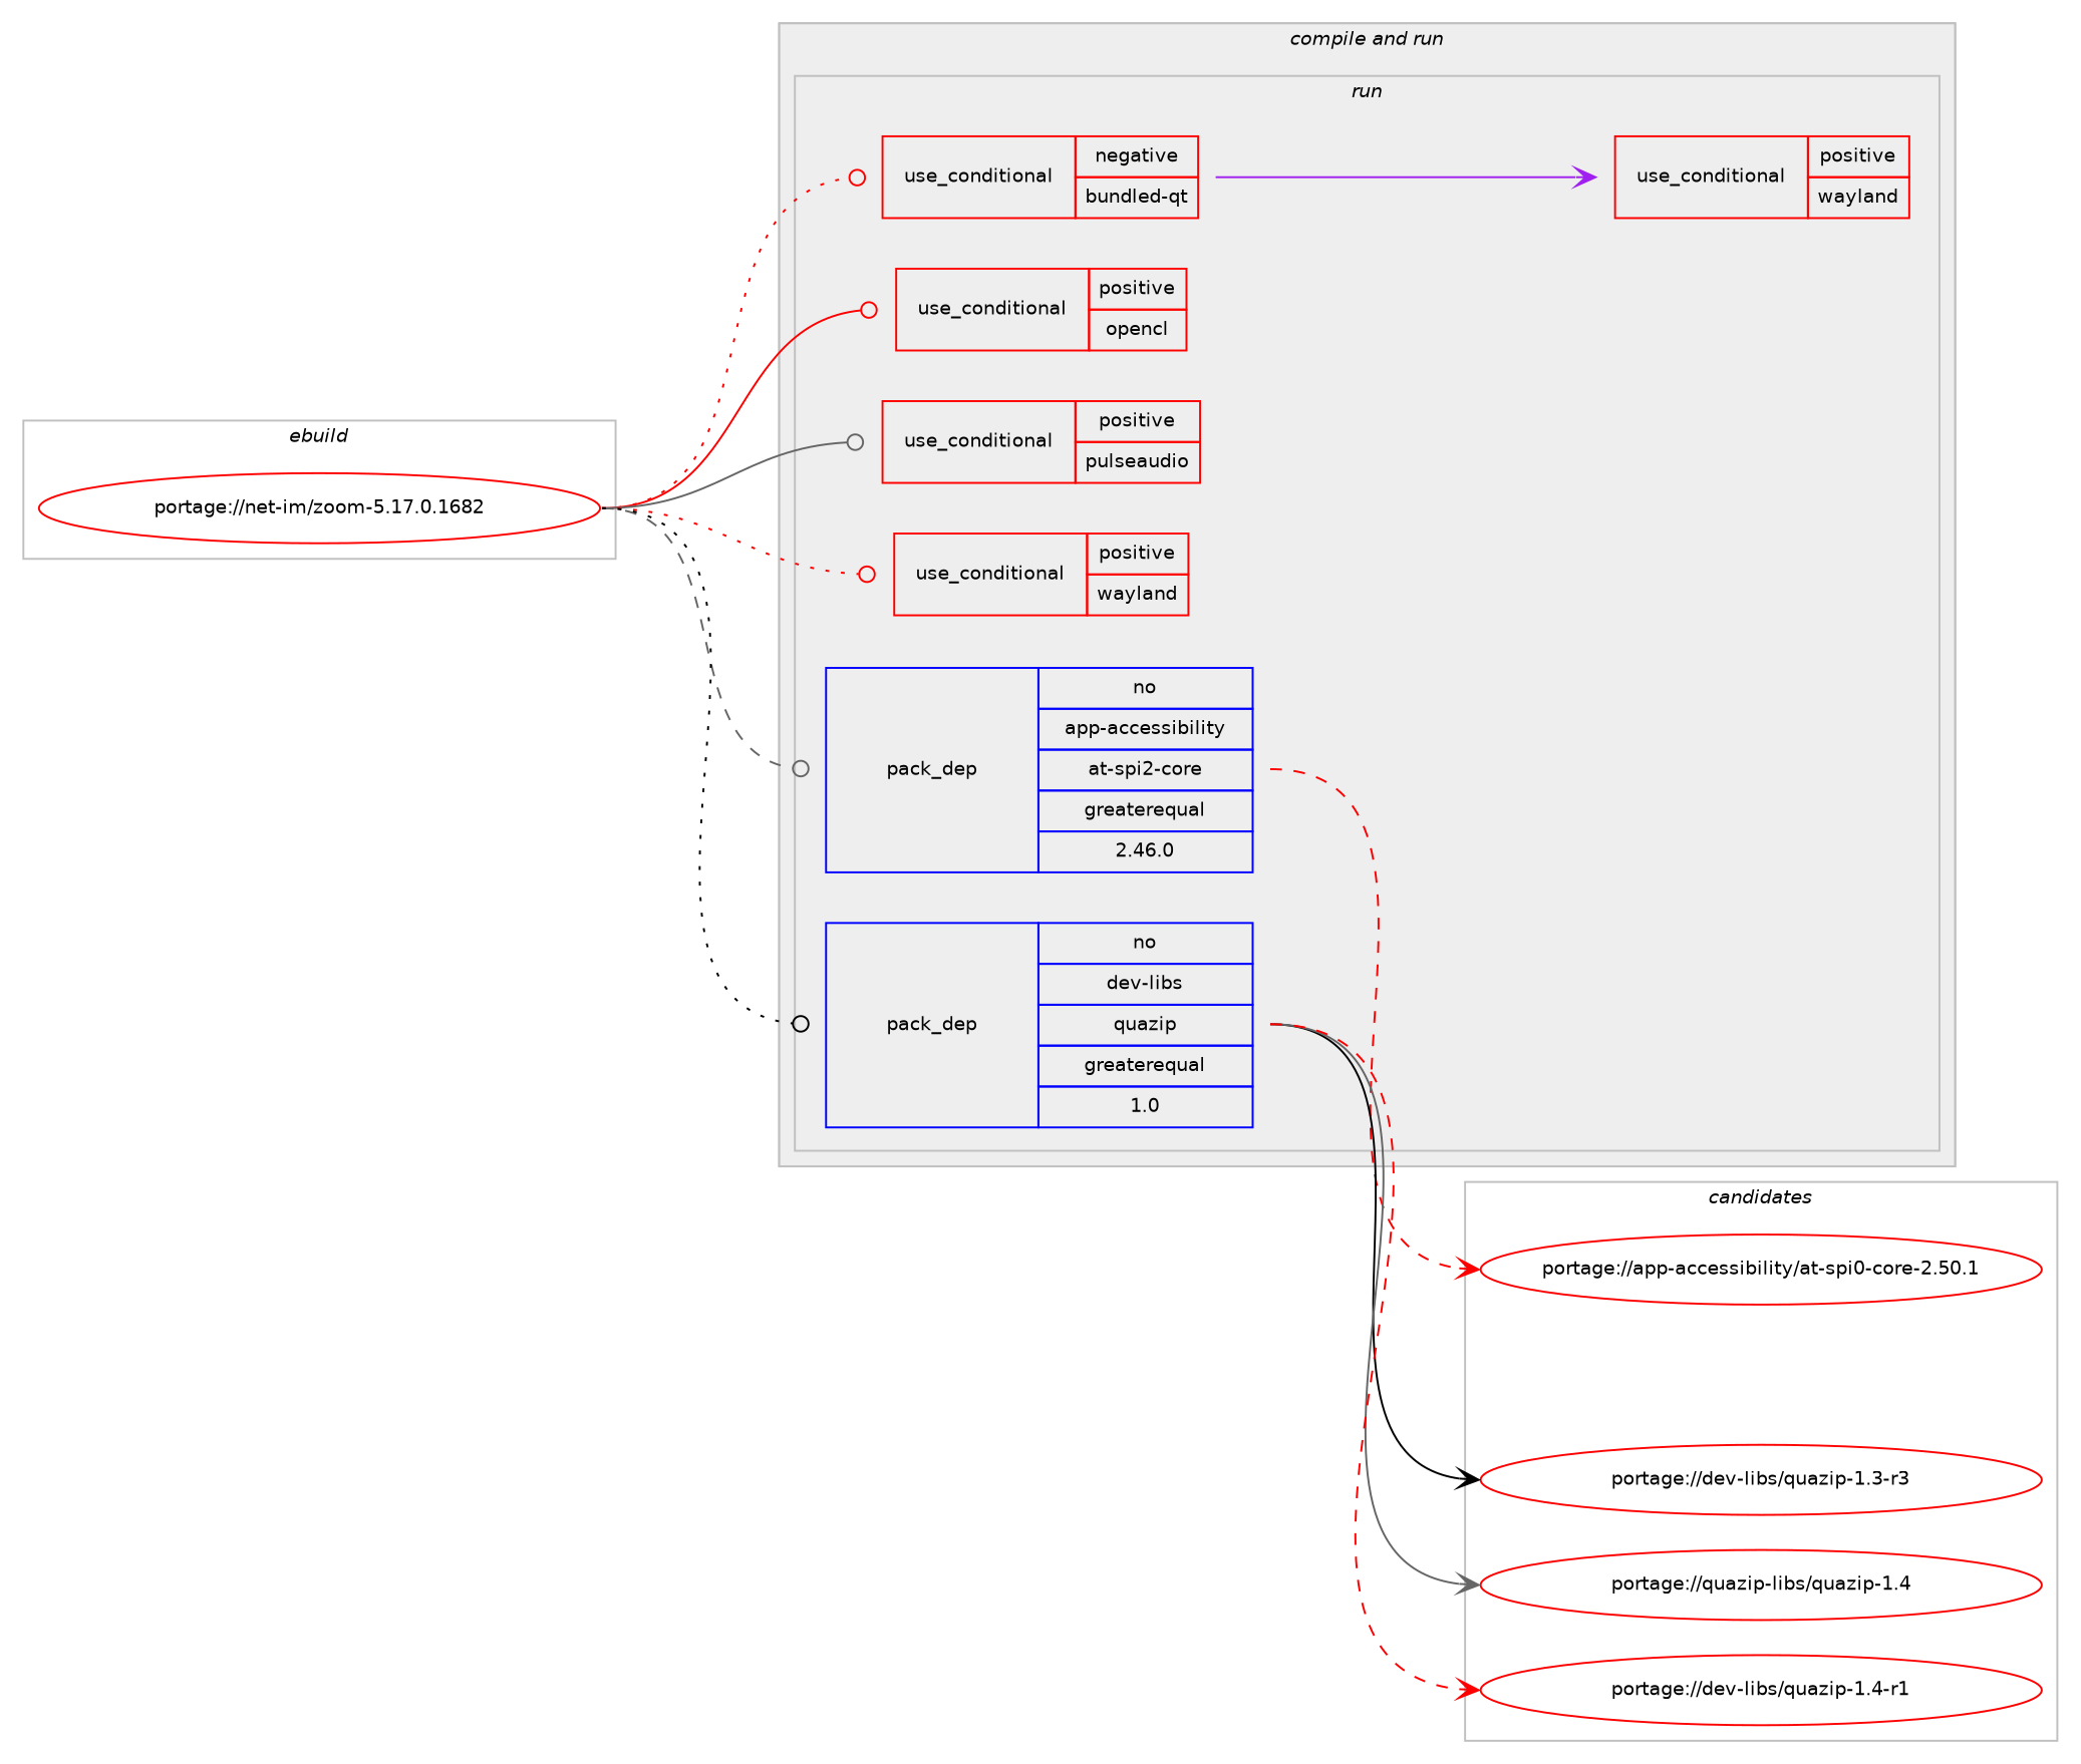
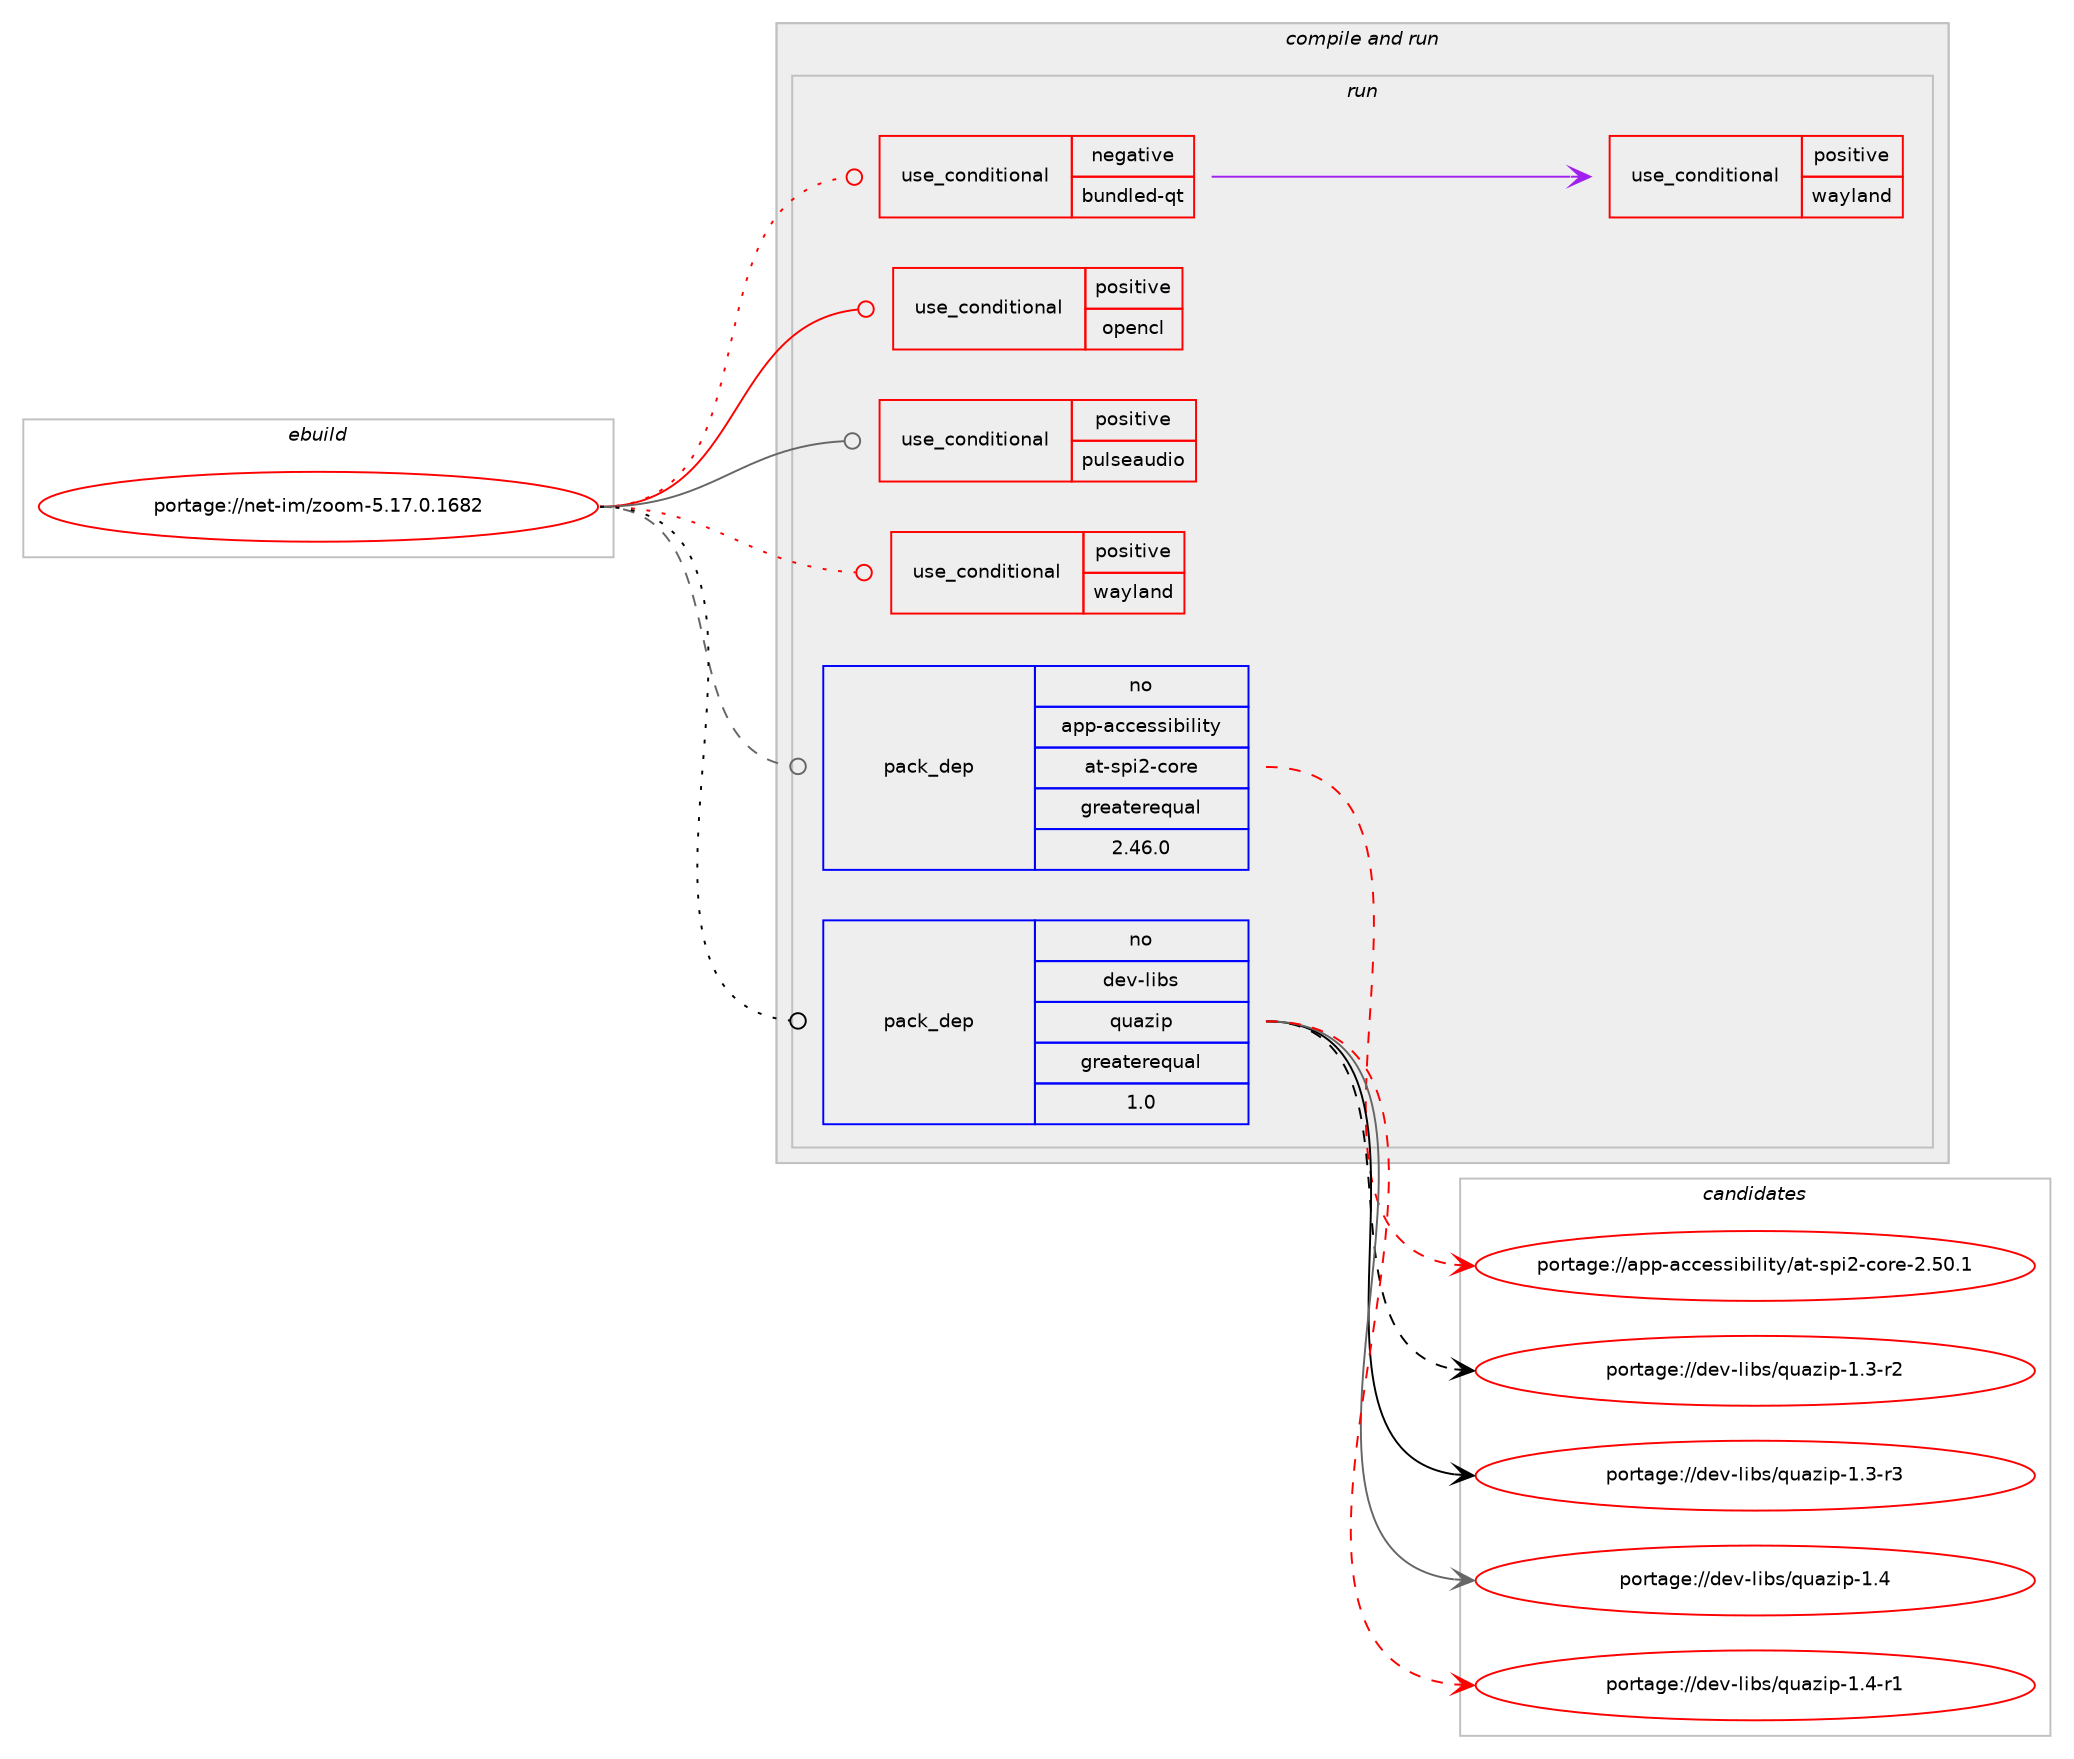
  digraph {
    compound=true
    concentrate=true
    fontname=Helvetica
    fontsize=10
    newrank=true
    rankdir=LR
    ranksep=1.5
    node [color=red fontname=Helvetica fontsize=10 shape=none]
    edge [arrowhead=odot color=red headport=w style=solid tailport=e weight=20]
    n1 [label="portage://net-im/zoom-5.17.0.1682" width=4 shape=""]
    n2 [label=<<TABLE BORDER="0" CELLBORDER="1" CELLSPACING="0" CELLPADDING="4"><TR><TD ROWSPAN="3" CELLPADDING="10">use_conditional</TD></TR><TR><TD>positive</TD></TR><TR><TD>wayland</TD></TR></TABLE>>]
    n3 [label=<<TABLE BORDER="0" CELLBORDER="1" CELLSPACING="0" CELLPADDING="4"><TR><TD ROWSPAN="3" CELLPADDING="10">use_conditional</TD></TR><TR><TD>negative</TD></TR><TR><TD>bundled-qt</TD></TR></TABLE>>]
    n4 [label=<<TABLE BORDER="0" CELLBORDER="1" CELLSPACING="0" CELLPADDING="4"><TR><TD ROWSPAN="3" CELLPADDING="10">use_conditional</TD></TR><TR><TD>positive</TD></TR><TR><TD>opencl</TD></TR></TABLE>>]
    n5 [label=<<TABLE BORDER="0" CELLBORDER="1" CELLSPACING="0" CELLPADDING="4"><TR><TD ROWSPAN="3" CELLPADDING="10">use_conditional</TD></TR><TR><TD>positive</TD></TR><TR><TD>pulseaudio</TD></TR></TABLE>>]
    n6 [label=<<TABLE BORDER="0" CELLBORDER="1" CELLSPACING="0" CELLPADDING="4"><TR><TD ROWSPAN="3" CELLPADDING="10">use_conditional</TD></TR><TR><TD>positive</TD></TR><TR><TD>wayland</TD></TR></TABLE>>]
    n7 [color=blue label=<<TABLE BORDER="0" CELLBORDER="1" CELLSPACING="0" CELLPADDING="4" WIDTH="220"><TR><TD ROWSPAN="6" CELLPADDING="30">pack_dep</TD></TR><TR><TD WIDTH="110">no</TD></TR><TR><TD>app-accessibility</TD></TR><TR><TD>at-spi2-core</TD></TR><TR><TD>greaterequal</TD></TR><TR><TD>2.46.0</TD></TR></TABLE>>]
    n8 [color=blue label=<<TABLE BORDER="0" CELLBORDER="1" CELLSPACING="0" CELLPADDING="4" WIDTH="220"><TR><TD ROWSPAN="6" CELLPADDING="30">pack_dep</TD></TR><TR><TD WIDTH="110">no</TD></TR><TR><TD>dev-libs</TD></TR><TR><TD>quazip</TD></TR><TR><TD>greaterequal</TD></TR><TR><TD>1.0</TD></TR></TABLE>>]
-   n9 [label="portage://app-accessibility/at-spi0-core-2.50.1" width=4 shape=""]
+   n9 [label="portage://app-accessibility/at-spi2-core-2.50.1" width=4 shape=""]
+   n10 [label="portage://dev-libs/quazip-1.3-r2" width=4 shape=""]
    n11 [label="portage://dev-libs/quazip-1.3-r3" width=4 shape=""]
-   n12 [label="portage://quazip-libs/quazip-1.4" width=4 shape=""]
+   n12 [label="portage://dev-libs/quazip-1.4" width=4 shape=""]
    n13 [label="portage://dev-libs/quazip-1.4-r1" width=4 shape=""]
    subgraph cluster_1 {
      color=gray
      label=<<i>ebuild</i>>
      rank=same
      n1
    }
    subgraph cluster_2 {
      color=gray
      label=<<i>dependencies</i>>
      subgraph cluster_3 {
        color=gray
        fillcolor="#eeeeee"
        label=<<i>compile</i>>
        style=filled
      }
      subgraph cluster_4 {
        color=gray
        fillcolor="#eeeeee"
        label=<<i>compile and run</i>>
        style=filled
      }
      subgraph cluster_5 {
        color=gray
        fillcolor="#eeeeee"
        label=<<i>run</i>>
        style=filled
        subgraph sub_6 {
          color=gray
          fillcolor="#eeeeee"
          label=<<i>run</i>>
          style=filled
          n3
          subgraph sub_7 {
            color=gray
            fillcolor="#eeeeee"
            label=<<i>run</i>>
            style=filled
            n2
          }
        }
        subgraph sub_8 {
          color=gray
          fillcolor="#eeeeee"
          label=<<i>run</i>>
          style=filled
          n4
        }
        subgraph sub_9 {
          color=gray
          fillcolor="#eeeeee"
          label=<<i>run</i>>
          style=filled
          n5
        }
        subgraph sub_10 {
          color=gray
          fillcolor="#eeeeee"
          label=<<i>run</i>>
          style=filled
          n6
        }
        subgraph sub_11 {
          color=gray
          fillcolor="#eeeeee"
          label=<<i>run</i>>
          style=filled
          n7
        }
        subgraph sub_12 {
          color=gray
          fillcolor="#eeeeee"
          label=<<i>run</i>>
          style=filled
          n8
        }
      }
    }
    subgraph cluster_13 {
      color=gray
      label=<<i>candidates</i>>
      rank=same
      subgraph sub_14 {
        color=black
        label=<<i>candidates</i>>
        nodesep=1
        rank=same
        n9
      }
      subgraph sub_15 {
        color=black
        label=<<i>candidates</i>>
        nodesep=1
        rank=same
+       n10
        n11
        n12
        n13
      }
    }
    n1 -> n3 [style=dotted]
    n1 -> n4
    n1 -> n5 [color=gray40]
    n1 -> n6 [style=dotted]
    n1 -> n7 [color=gray40 style=dashed]
    n1 -> n8 [color=black style=dotted]
    n3 -> n2 [arrowhead=vee color=purple]
    n7 -> n9 [arrowhead=vee style=dashed weight=100]
+   n8 -> n10 [arrowhead=vee color=black style=dashed weight=100]
    n8 -> n11 [arrowhead=vee color=black weight=100]
    n8 -> n12 [arrowhead=vee color=gray40 weight=100]
    n8 -> n13 [arrowhead=vee style=dashed weight=100]
  }
